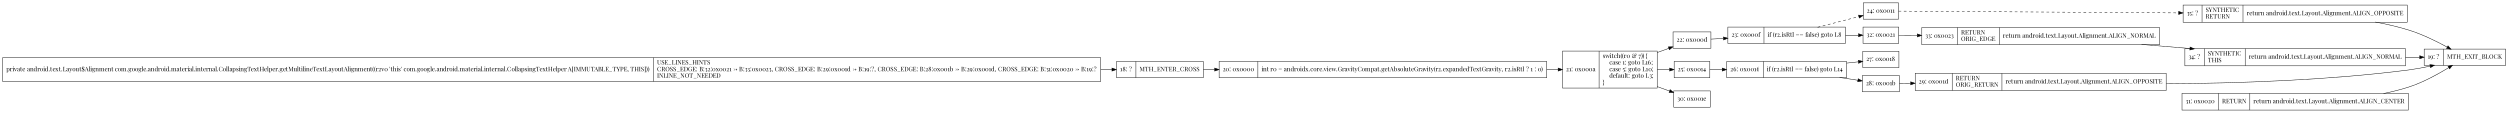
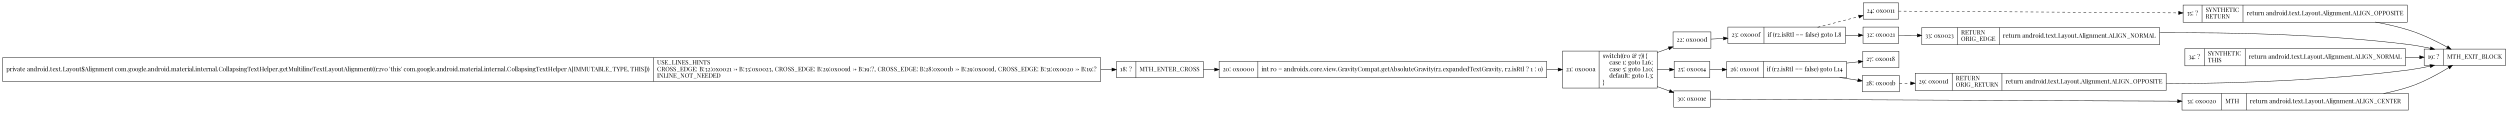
  digraph {
    fontname="Playfair Display"
    rankdir=LR
    node [fontname="Playfair Display" shape=record]
    edge [fontname="Playfair Display"]
    n1 [label="{18\:\ ?|MTH_ENTER_CROSS\l}"]
    n2 [label="{20\:\ 0x0000|int r0 = androidx.core.view.GravityCompat.getAbsoluteGravity(r2.expandedTextGravity, r2.isRtl ? 1 : 0)\l}"]
    n3 [label="{21\:\ 0x000a|switch((r0 & 7)) \{\l    case 1: goto L16;\l    case 5: goto L10;\l    default: goto L3;\l\}\l}"]
    n4 [label="{22\:\ 0x000d}"]
    n5 [label="{25\:\ 0x0014}"]
    n6 [label="{30\:\ 0x001e}"]
    n7 [label="{23\:\ 0x000f|if (r2.isRtl == false) goto L8\l}"]
    n8 [label="{26\:\ 0x0016|if (r2.isRtl == false) goto L14\l}"]
-   n9 [label="{31\:\ 0x0020|RETURN\l|return android.text.Layout.Alignment.ALIGN_CENTER\l}"]
+   n9 [label="{31\:\ 0x0020|MTH\l|return android.text.Layout.Alignment.ALIGN_CENTER\l}"]
    n10 [label="{24\:\ 0x0011}"]
    n11 [label="{32\:\ 0x0021}"]
    n12 [label="{35\:\ ?|SYNTHETIC\lRETURN\l|return android.text.Layout.Alignment.ALIGN_OPPOSITE\l}"]
    n13 [label="{33\:\ 0x0023|RETURN\lORIG_EDGE\l|return android.text.Layout.Alignment.ALIGN_NORMAL\l}"]
    n14 [label="{19\:\ ?|MTH_EXIT_BLOCK\l}"]
    n15 [label="{27\:\ 0x0018}"]
    n16 [label="{28\:\ 0x001b}"]
    n17 [label="{29\:\ 0x001d|RETURN\lORIG_RETURN\l|return android.text.Layout.Alignment.ALIGN_OPPOSITE\l}"]
    n18 [label="{34\:\ ?|SYNTHETIC\lTHIS\l|return android.text.Layout.Alignment.ALIGN_NORMAL\l}"]
    n19 [label="{private android.text.Layout$Alignment com.google.android.material.internal.CollapsingTextHelper.getMultilineTextLayoutAlignment((r2v0 'this' com.google.android.material.internal.CollapsingTextHelper A[IMMUTABLE_TYPE, THIS]))  | USE_LINES_HINTS\lCROSS_EDGE: B:32:0x0021 \-\> B:33:0x0023, CROSS_EDGE: B:29:0x001d \-\> B:19:?, CROSS_EDGE: B:28:0x001b \-\> B:29:0x001d, CROSS_EDGE: B:31:0x0020 \-\> B:19:?\lINLINE_NOT_NEEDED\l}"]
    n1 -> n2
    n2 -> n3
    n3 -> n4
    n3 -> n5
    n3 -> n6
    n4 -> n7
    n5 -> n8
+   n6 -> n9
    n7 -> n10 [style=dashed]
    n7 -> n11
    n8 -> n15 [style=solid]
    n8 -> n16
    n9 -> n14
    n10 -> n12 [style=dashed]
    n11 -> n13
    n12 -> n14
-   n13 -> n18
-   n16 -> n17
+   n13 -> n14
+   n16 -> n17 [style=dashed]
    n17 -> n14
    n18 -> n14
    n19 -> n1
  }
